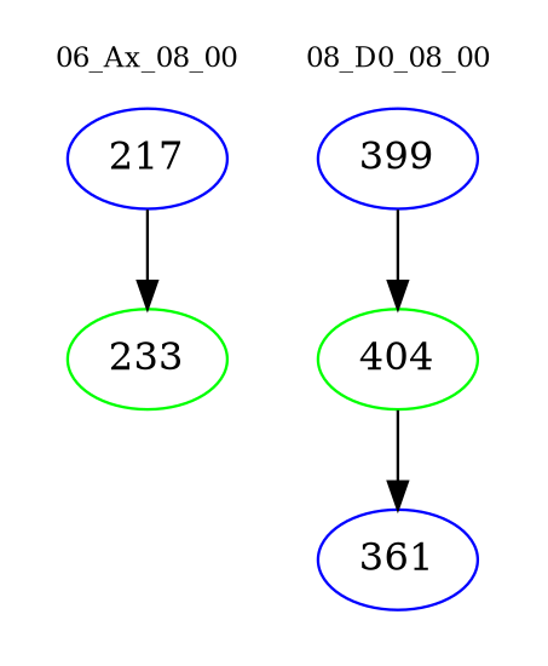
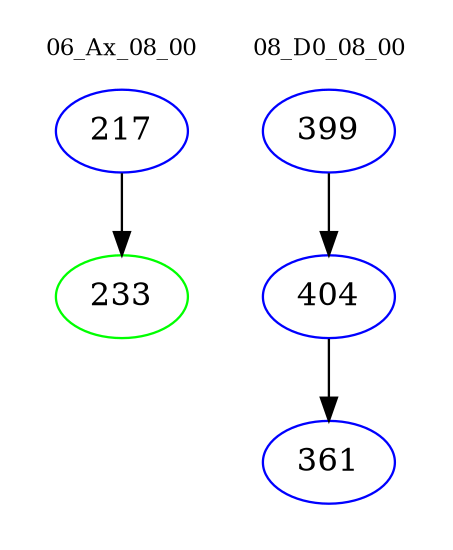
  digraph {
    node [color=blue]
    edge [color=black]
    n1 [label=217]
    n2 [color=green label=233]
    n3 [label=399]
    n4 [label=361]
-   n5 [color=green label=404]
+   n5 [label=404]
    subgraph cluster_1 {
      color=white
      fontsize=10
      label="06_Ax_08_00"
      n1
      n2
    }
    subgraph cluster_2 {
      color=white
      fontsize=10
      label="08_D0_08_00"
      n3
      n4
      n5
    }
    n1 -> n2
    n3 -> n5
    n5 -> n4
  }
